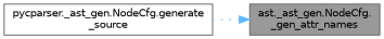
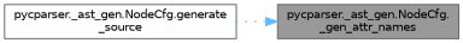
  digraph {
    rankdir=RL
    node [fontname=Helvetica fontsize=10 shape=box style=filled]
-   n1 [color=gray40 fillcolor=grey60 fontcolor=black height=0.2 label="ast._ast_gen.NodeCfg.\l_gen_attr_names" width=0.4]
+   n1 [color=gray40 fillcolor=grey60 fontcolor=black height=0.2 label="pycparser._ast_gen.NodeCfg.\l_gen_attr_names" width=0.4]
    n2 [color=grey40 fillcolor=white height=0.2 label="pycparser._ast_gen.NodeCfg.generate\l_source" width=0.4]
    n1 -> n2 [color=steelblue1 dir=back fontname=Helvetica fontsize=10 labelfontname=Helvetica labelfontsize=10 style=dotted]
  }
